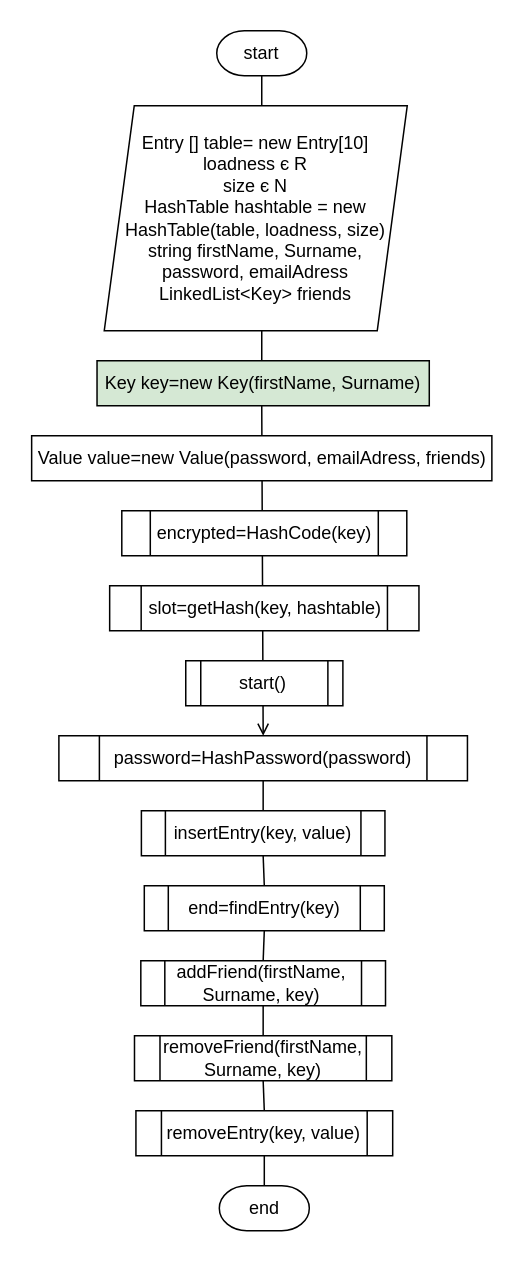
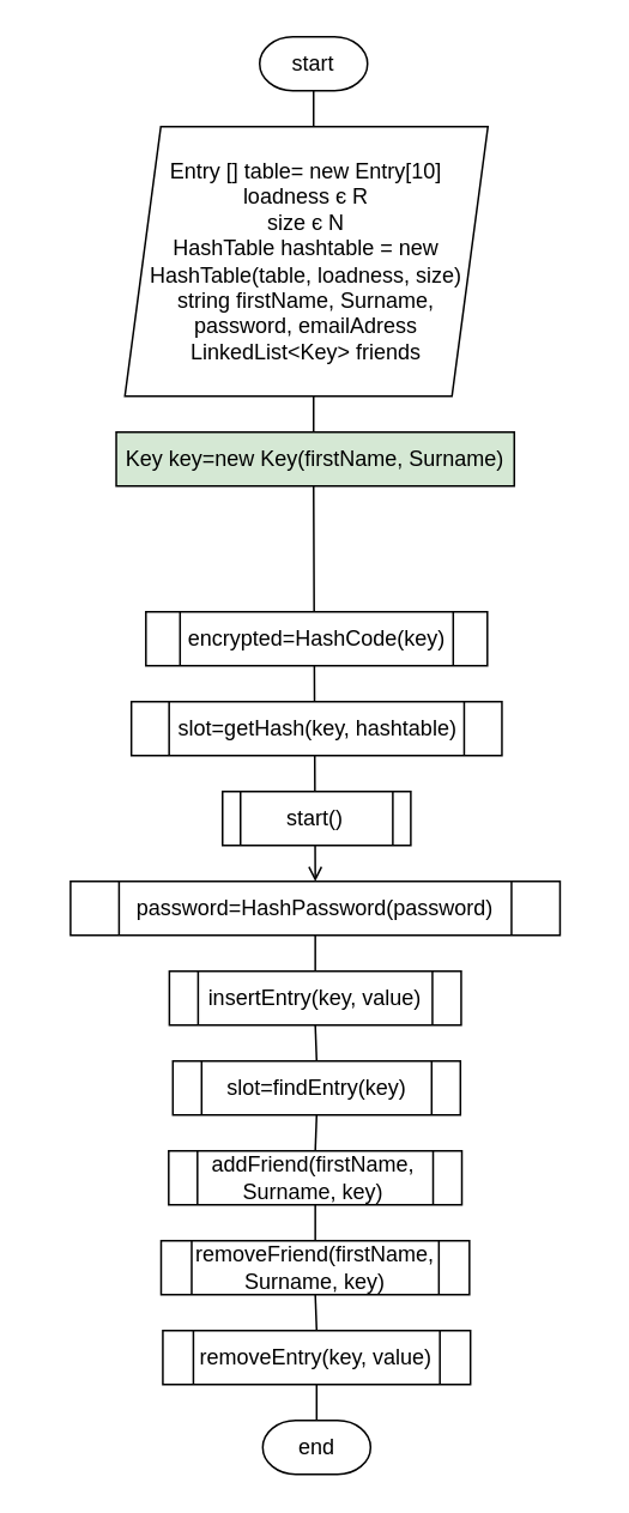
  <mxCell id="0" />
  <mxCell id="1" parent="0" />
  <mxCell id="2" style="edgeStyle=orthogonalEdgeStyle;rounded=0;orthogonalLoop=1;jettySize=auto;html=1;exitX=0.5;exitY=1;exitDx=0;exitDy=0;exitPerimeter=0;entryX=0.5;entryY=0;entryDx=0;entryDy=0;endArrow=open;endFill=0;" parent="1" source="3" target="16" edge="1"><mxGeometry relative="1" as="geometry"><mxPoint x="174.95" y="510" as="targetPoint" /></mxGeometry></mxCell>
  <mxCell id="3" value="start" style="strokeWidth=1;html=1;shape=mxgraph.flowchart.terminator;whiteSpace=wrap;" parent="1" vertex="1"><mxGeometry x="144" y="20" width="60" height="30" as="geometry" /></mxCell>
  <mxCell id="4" value="Entry [] table= new Entry[10]&lt;br&gt;loadness є R&lt;br&gt;size є N&lt;br&gt;HashTable hashtable = new &lt;br&gt;HashTable(table, loadness, size)&lt;br&gt;string firstName,&amp;nbsp;Surname,&lt;br&gt;password,&amp;nbsp;emailAdress&lt;br&gt;LinkedList&amp;lt;Key&amp;gt; friends" style="shape=parallelogram;perimeter=parallelogramPerimeter;whiteSpace=wrap;html=1;fixedSize=1;strokeWidth=1;" parent="1" vertex="1"><mxGeometry x="69" y="70" width="202" height="150" as="geometry" /></mxCell>
  <mxCell id="5" value="Key key=new Key(firstName, Surname)" style="rounded=0;whiteSpace=wrap;html=1;strokeWidth=1;fillColor=#d5e8d4;" parent="1" vertex="1"><mxGeometry x="64.19" y="240" width="221.5" height="30" as="geometry" /></mxCell>
- <mxCell id="6" value="Value value=new Value(password, emailAdress, friends)" style="rounded=0;whiteSpace=wrap;html=1;strokeWidth=1;" parent="1" vertex="1"><mxGeometry x="20.6" y="290" width="306.81" height="30" as="geometry" /></mxCell>
  <mxCell id="7" style="edgeStyle=orthogonalEdgeStyle;rounded=0;orthogonalLoop=1;jettySize=auto;html=1;exitX=0.5;exitY=1;exitDx=0;exitDy=0;endArrow=none;endFill=0;" parent="1" source="8" edge="1"><mxGeometry relative="1" as="geometry"><mxPoint x="175.7" y="590" as="targetPoint" /></mxGeometry></mxCell>
  <mxCell id="8" value="insertEntry(key, value)" style="shape=process;whiteSpace=wrap;html=1;backgroundOutline=1;strokeWidth=1;" parent="1" vertex="1"><mxGeometry x="93.76" y="540" width="162.37" height="30" as="geometry" /></mxCell>
  <mxCell id="9" style="edgeStyle=orthogonalEdgeStyle;rounded=0;orthogonalLoop=1;jettySize=auto;html=1;exitX=0.5;exitY=1;exitDx=0;exitDy=0;entryX=0.5;entryY=0;entryDx=0;entryDy=0;endArrow=none;endFill=0;" parent="1" source="10" target="18" edge="1"><mxGeometry relative="1" as="geometry" /></mxCell>
- <mxCell id="10" value="end=findEntry(key)" style="shape=process;whiteSpace=wrap;html=1;backgroundOutline=1;strokeWidth=1;" parent="1" vertex="1"><mxGeometry x="95.7" y="590" width="160" height="30" as="geometry" /></mxCell>
+ <mxCell id="10" value="slot=findEntry(key)" style="shape=process;whiteSpace=wrap;html=1;backgroundOutline=1;strokeWidth=1;" parent="1" vertex="1"><mxGeometry x="95.7" y="590" width="160" height="30" as="geometry" /></mxCell>
  <mxCell id="11" value="encrypted=HashCode(key)" style="shape=process;whiteSpace=wrap;html=1;backgroundOutline=1;strokeWidth=1;" parent="1" vertex="1"><mxGeometry x="80.7" y="340" width="190" height="30" as="geometry" /></mxCell>
  <mxCell id="12" value="slot=getHash(key, hashtable)" style="shape=process;whiteSpace=wrap;html=1;backgroundOutline=1;strokeWidth=1;" parent="1" vertex="1"><mxGeometry x="72.61" y="390" width="206.19" height="30" as="geometry" /></mxCell>
  <mxCell id="13" style="edgeStyle=orthogonalEdgeStyle;rounded=0;orthogonalLoop=1;jettySize=auto;html=1;exitX=0.5;exitY=1;exitDx=0;exitDy=0;endArrow=none;endFill=0;" parent="1" source="14" target="21" edge="1"><mxGeometry relative="1" as="geometry" /></mxCell>
  <mxCell id="14" value="removeEntry(key, value)" style="shape=process;whiteSpace=wrap;html=1;backgroundOutline=1;strokeWidth=1;" parent="1" vertex="1"><mxGeometry x="90.12" y="740" width="171.17" height="30" as="geometry" /></mxCell>
  <mxCell id="15" style="edgeStyle=orthogonalEdgeStyle;rounded=0;orthogonalLoop=1;jettySize=auto;html=1;exitX=0.5;exitY=1;exitDx=0;exitDy=0;entryX=0.5;entryY=0;entryDx=0;entryDy=0;endArrow=none;endFill=0;" parent="1" source="16" target="8" edge="1"><mxGeometry relative="1" as="geometry" /></mxCell>
  <mxCell id="16" value="password=HashPassword(password)" style="shape=process;whiteSpace=wrap;html=1;backgroundOutline=1;strokeWidth=1;" parent="1" vertex="1"><mxGeometry x="38.76" y="490" width="272.37" height="30" as="geometry" /></mxCell>
  <mxCell id="17" style="edgeStyle=orthogonalEdgeStyle;rounded=0;orthogonalLoop=1;jettySize=auto;html=1;exitX=0.5;exitY=1;exitDx=0;exitDy=0;entryX=0.5;entryY=0;entryDx=0;entryDy=0;endArrow=none;endFill=0;" parent="1" source="18" target="20" edge="1"><mxGeometry relative="1" as="geometry" /></mxCell>
  <mxCell id="18" value="addFriend(firstName, Surname, key)" style="shape=process;whiteSpace=wrap;html=1;backgroundOutline=1;strokeWidth=1;" parent="1" vertex="1"><mxGeometry x="93.38" y="640" width="163.13" height="30" as="geometry" /></mxCell>
  <mxCell id="19" style="edgeStyle=orthogonalEdgeStyle;rounded=0;orthogonalLoop=1;jettySize=auto;html=1;exitX=0.5;exitY=1;exitDx=0;exitDy=0;entryX=0.5;entryY=0;entryDx=0;entryDy=0;endArrow=none;endFill=0;" parent="1" source="20" target="14" edge="1"><mxGeometry relative="1" as="geometry" /></mxCell>
  <mxCell id="20" value="removeFriend(firstName, Surname, key)" style="shape=process;whiteSpace=wrap;html=1;backgroundOutline=1;strokeWidth=1;" parent="1" vertex="1"><mxGeometry x="89.16" y="690" width="171.56" height="30" as="geometry" /></mxCell>
  <mxCell id="21" value="end" style="strokeWidth=1;html=1;shape=mxgraph.flowchart.terminator;whiteSpace=wrap;" parent="1" vertex="1"><mxGeometry x="145.71" y="790" width="60" height="30" as="geometry" /></mxCell>
  <mxCell id="22" value="start()" style="shape=process;whiteSpace=wrap;html=1;backgroundOutline=1;strokeWidth=1;" parent="1" vertex="1"><mxGeometry x="123.34" y="440" width="104.75" height="30" as="geometry" /></mxCell>
